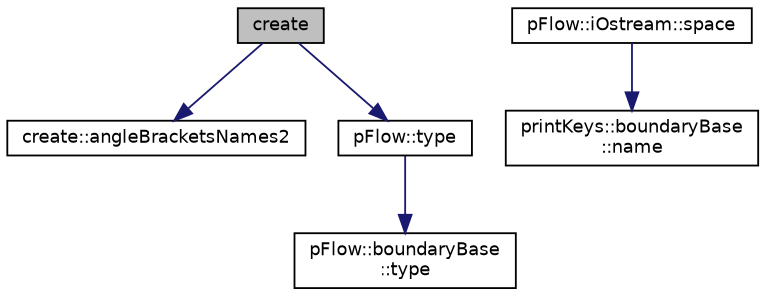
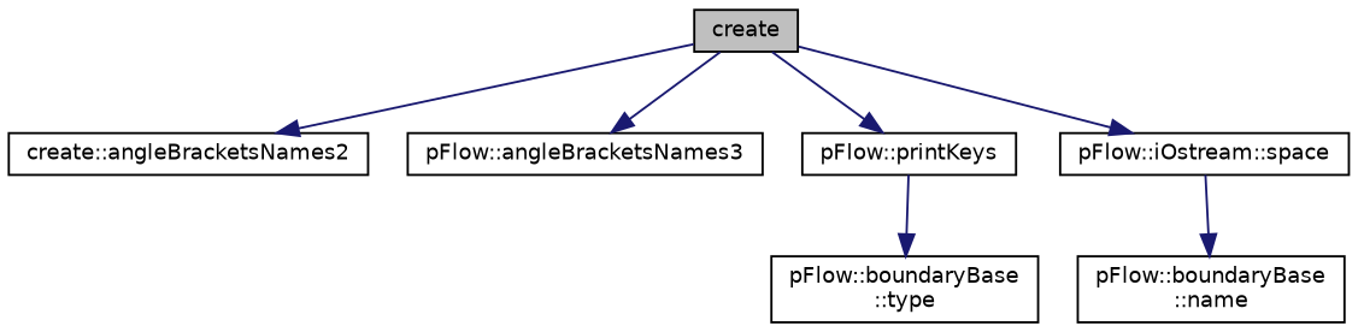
  digraph {
    rankdir=TB
    node [color=black fillcolor=white fontname=Helvetica fontsize=10 shape=record style=filled]
    edge [color=midnightblue fontname=Helvetica fontsize=10 labelfontname=Helvetica labelfontsize=10 style=solid]
    n1 [fillcolor=grey75 fontcolor=black height=0.2 label=create width=0.4]
    n2 [height=0.2 label="create::angleBracketsNames2" width=0.4]
-   n4 [height=0.2 label="pFlow::type" width=0.4]
+   n3 [height=0.2 label="pFlow::angleBracketsNames3" width=0.4]
+   n4 [height=0.2 label="pFlow::printKeys" width=0.4]
    n5 [height=0.2 label="pFlow::iOstream::space" width=0.4]
-   n6 [height=0.2 label="printKeys::boundaryBase\l::name" width=0.4]
+   n6 [height=0.2 label="pFlow::boundaryBase\l::name" width=0.4]
    n7 [height=0.2 label="pFlow::boundaryBase\l::type" width=0.4]
    n1 -> n2
+   n1 -> n3
    n1 -> n4
+   n1 -> n5
    n4 -> n7
    n5 -> n6
  }
